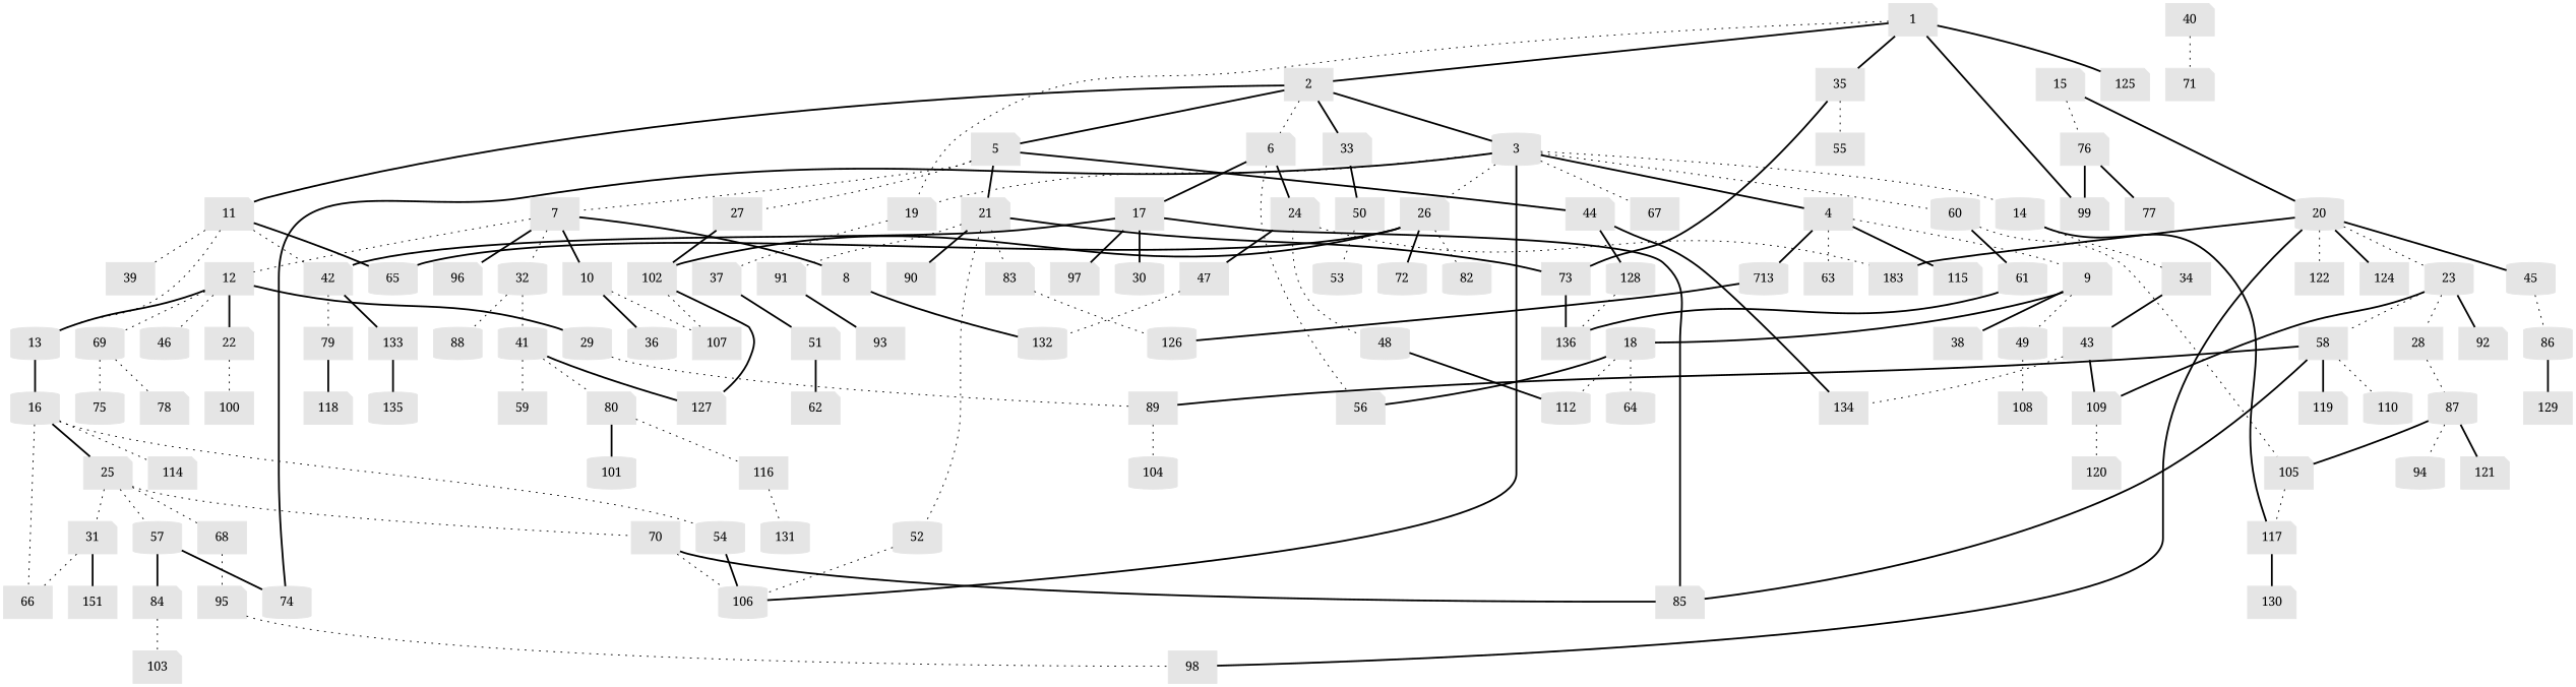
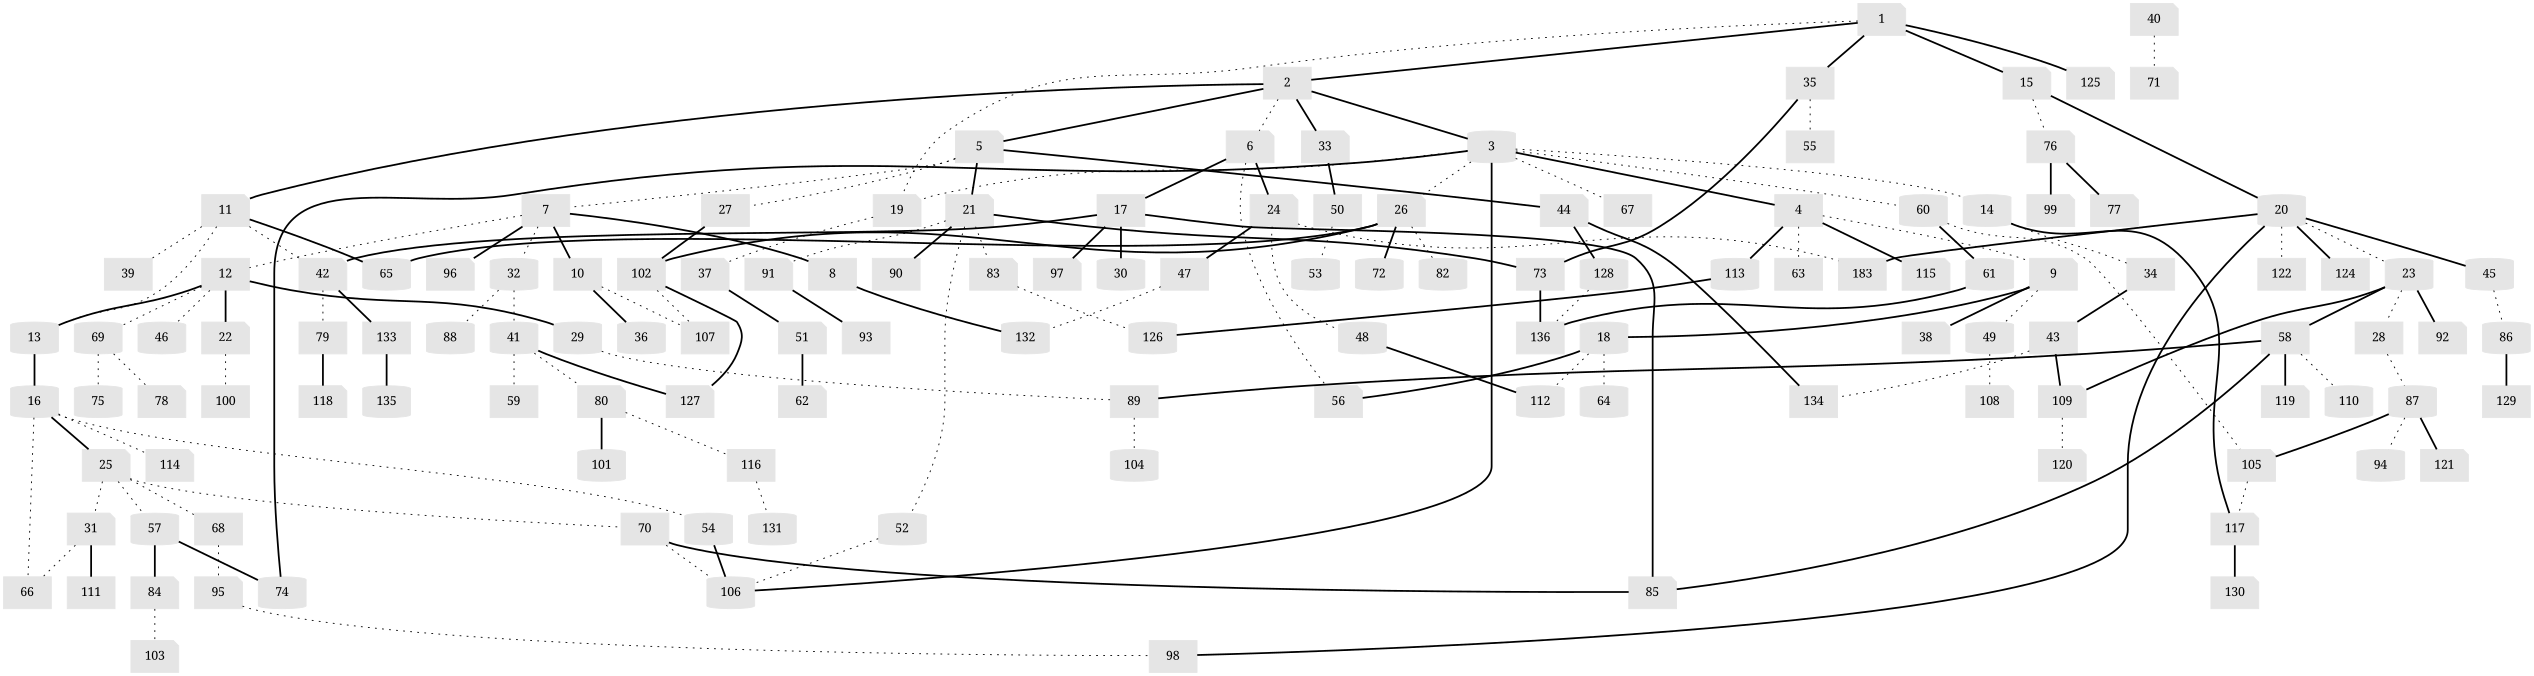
  graph {
    fontname="Noto Serif"
    node [color=gray90 fontname="Noto Serif" shape=note style=filled]
    edge [fontname="Noto Serif" style=bold]
    2 [shape=box]
    1
    15
    19
    35 [shape=box]
    125
    3 [shape=cylinder]
    5
    6
    11
    33
    20 [shape=cylinder]
    76
    37
    73 [shape=box]
    55 [shape=box]
    4 [shape=box]
    14 [shape=cylinder]
    26
    60 [shape=cylinder]
    67 [shape=box]
    74 [shape=cylinder]
    106 [shape=cylinder]
    7 [shape=box]
    21
    27 [shape=box]
    44
    17 [shape=box]
    24
    56
    13 [shape=cylinder]
    39 [shape=box]
    42
    65 [shape=cylinder]
    50 [shape=box]
    9
    63 [shape=box]
-   113 [shape=cylinder label=713]
+   113 [shape=cylinder]
    115
    34 [shape=box]
    117
    72 [shape=cylinder]
    82 [shape=cylinder]
    102 [shape=box]
    61 [shape=cylinder]
    105
    18 [shape=cylinder]
    38
    49 [shape=cylinder]
    126 [shape=cylinder]
    8 [shape=box]
    10 [shape=box]
    12 [shape=box]
    32 [shape=cylinder]
    96
    52 [shape=cylinder]
    83
    90 [shape=box]
    91
    134 [shape=box]
    128 [shape=cylinder]
    30 [shape=cylinder]
    85
    97
    n65 [label=183 shape=box]
    47 [shape=box]
    48 [shape=cylinder]
    132 [shape=cylinder]
    36 [shape=cylinder]
    107 [shape=box]
    22
    29 [shape=cylinder]
    46 [shape=cylinder]
    69 [shape=cylinder]
    41 [shape=cylinder]
    88 [shape=cylinder]
    64 [shape=cylinder]
    112 [shape=cylinder]
    108
    16 [shape=cylinder]
    40
    71
    79 [shape=box]
    133 [shape=box]
    100 [shape=box]
    89 [shape=box]
    75 [shape=cylinder]
    78
    25
    54 [shape=cylinder]
    66 [shape=box]
    114
    43 [shape=box]
    130
    23 [shape=cylinder]
    45 [shape=cylinder]
    98 [shape=box]
    122 [shape=box]
    124 [shape=box]
    77
    99
    31
    57 [shape=cylinder]
    68 [shape=box]
    70 [shape=box]
    51
    28 [shape=box]
    58 [shape=box]
    92
    109
    86 [shape=cylinder]
    136 [shape=box]
    93 [shape=box]
    87 [shape=cylinder]
    110 [shape=cylinder]
    119
    120
-   111 [shape=box label=151]
+   111 [shape=box]
    84
    95
    127
    94 [shape=cylinder]
    121
    104 [shape=cylinder]
    59 [shape=box]
    80
    53 [shape=cylinder]
    62
    101 [shape=cylinder]
    116 [shape=box]
    118
    135 [shape=cylinder]
    129 [shape=box]
    103
    131 [shape=cylinder]
    2 -- 3
    2 -- 5
    2 -- 6 [style=dotted]
    2 -- 11
    2 -- 33
    1 -- 2
-   1 -- 99
+   1 -- 15
    1 -- 19 [style=dotted]
    1 -- 35
    1 -- 125
    15 -- 20
    15 -- 76 [style=dotted]
    19 -- 37 [style=dotted]
    35 -- 73
    35 -- 55 [style=dotted]
    3 -- 19 [style=dotted]
    3 -- 4
    3 -- 14 [style=dotted]
    3 -- 26 [style=dotted]
    3 -- 60 [style=dotted]
    3 -- 67 [style=dotted]
    3 -- 74
    3 -- 106
    5 -- 7 [style=dotted]
    5 -- 21
    5 -- 27 [style=dotted]
    5 -- 44
    6 -- 17
    6 -- 24
    6 -- 56 [style=dotted]
    11 -- 13 [style=dotted]
    11 -- 39 [style=dotted]
    11 -- 42 [style=dotted]
    11 -- 65
    33 -- 50
    20 -- n65
    20 -- 23 [style=dotted]
    20 -- 45
    20 -- 98
    20 -- 122 [style=dotted]
    20 -- 124
    76 -- 77
    76 -- 99
    37 -- 51
    73 -- 136
    4 -- 9 [style=dotted]
    4 -- 63 [style=dotted]
    4 -- 113
    4 -- 115
    14 -- 34 [style=dotted]
    14 -- 117
    26 -- 65
    26 -- 72
    26 -- 82 [style=dotted]
    26 -- 102
    60 -- 61
    60 -- 105 [style=dotted]
    7 -- 8
    7 -- 10
    7 -- 12 [style=dotted]
    7 -- 32 [style=dotted]
    7 -- 96
    21 -- 73
    21 -- 52 [style=dotted]
    21 -- 83 [style=dotted]
    21 -- 90
    21 -- 91 [style=dotted]
    27 -- 102
    44 -- 134
    44 -- 128
    17 -- 42
    17 -- 30
    17 -- 85
    17 -- 97
    24 -- n65 [style=dotted]
    24 -- 47
    24 -- 48 [style=dotted]
    13 -- 16
    42 -- 79 [style=dotted]
    42 -- 133
    50 -- 53 [style=dotted]
    9 -- 18
    9 -- 38
    9 -- 49 [style=dotted]
    113 -- 126
    34 -- 43
    117 -- 130
    102 -- 107 [style=dotted]
    102 -- 127
    61 -- 136
    105 -- 117 [style=dotted]
    18 -- 56
    18 -- 64 [style=dotted]
    18 -- 112 [style=dotted]
    49 -- 108 [style=dotted]
    8 -- 132
    10 -- 36
    10 -- 107 [style=dotted]
    12 -- 13
    12 -- 22
    12 -- 29
    12 -- 46 [style=dotted]
    12 -- 69 [style=dotted]
    32 -- 41 [style=dotted]
    32 -- 88 [style=dotted]
    52 -- 106 [style=dotted]
    83 -- 126 [style=dotted]
    91 -- 93
    128 -- 136 [style=dotted]
    47 -- 132 [style=dotted]
    48 -- 112
    22 -- 100 [style=dotted]
    29 -- 89 [style=dotted]
    69 -- 75 [style=dotted]
    69 -- 78 [style=dotted]
    41 -- 127
    41 -- 59 [style=dotted]
    41 -- 80 [style=dotted]
    16 -- 25
    16 -- 54 [style=dotted]
    16 -- 66 [style=dotted]
    16 -- 114 [style=dotted]
    40 -- 71 [style=dotted]
    79 -- 118
    133 -- 135
    89 -- 104 [style=dotted]
    25 -- 31 [style=dotted]
    25 -- 57 [style=dotted]
    25 -- 68 [style=dotted]
    25 -- 70 [style=dotted]
    54 -- 106
    43 -- 134 [style=dotted]
    43 -- 109
    23 -- 28 [style=dotted]
-   23 -- 58 [style=dotted]
+   23 -- 58
    23 -- 92
    23 -- 109
    45 -- 86 [style=dotted]
    31 -- 66 [style=dotted]
    31 -- 111
    57 -- 74
    57 -- 84
    68 -- 95 [style=dotted]
    70 -- 106 [style=dotted]
    70 -- 85
    51 -- 62
    28 -- 87 [style=dotted]
    58 -- 85
    58 -- 89
    58 -- 110 [style=dotted]
    58 -- 119
    109 -- 120 [style=dotted]
    86 -- 129
    87 -- 105
    87 -- 94 [style=dotted]
    87 -- 121
    84 -- 103 [style=dotted]
    95 -- 98 [style=dotted]
    80 -- 101
    80 -- 116 [style=dotted]
    116 -- 131 [style=dotted]
  }
